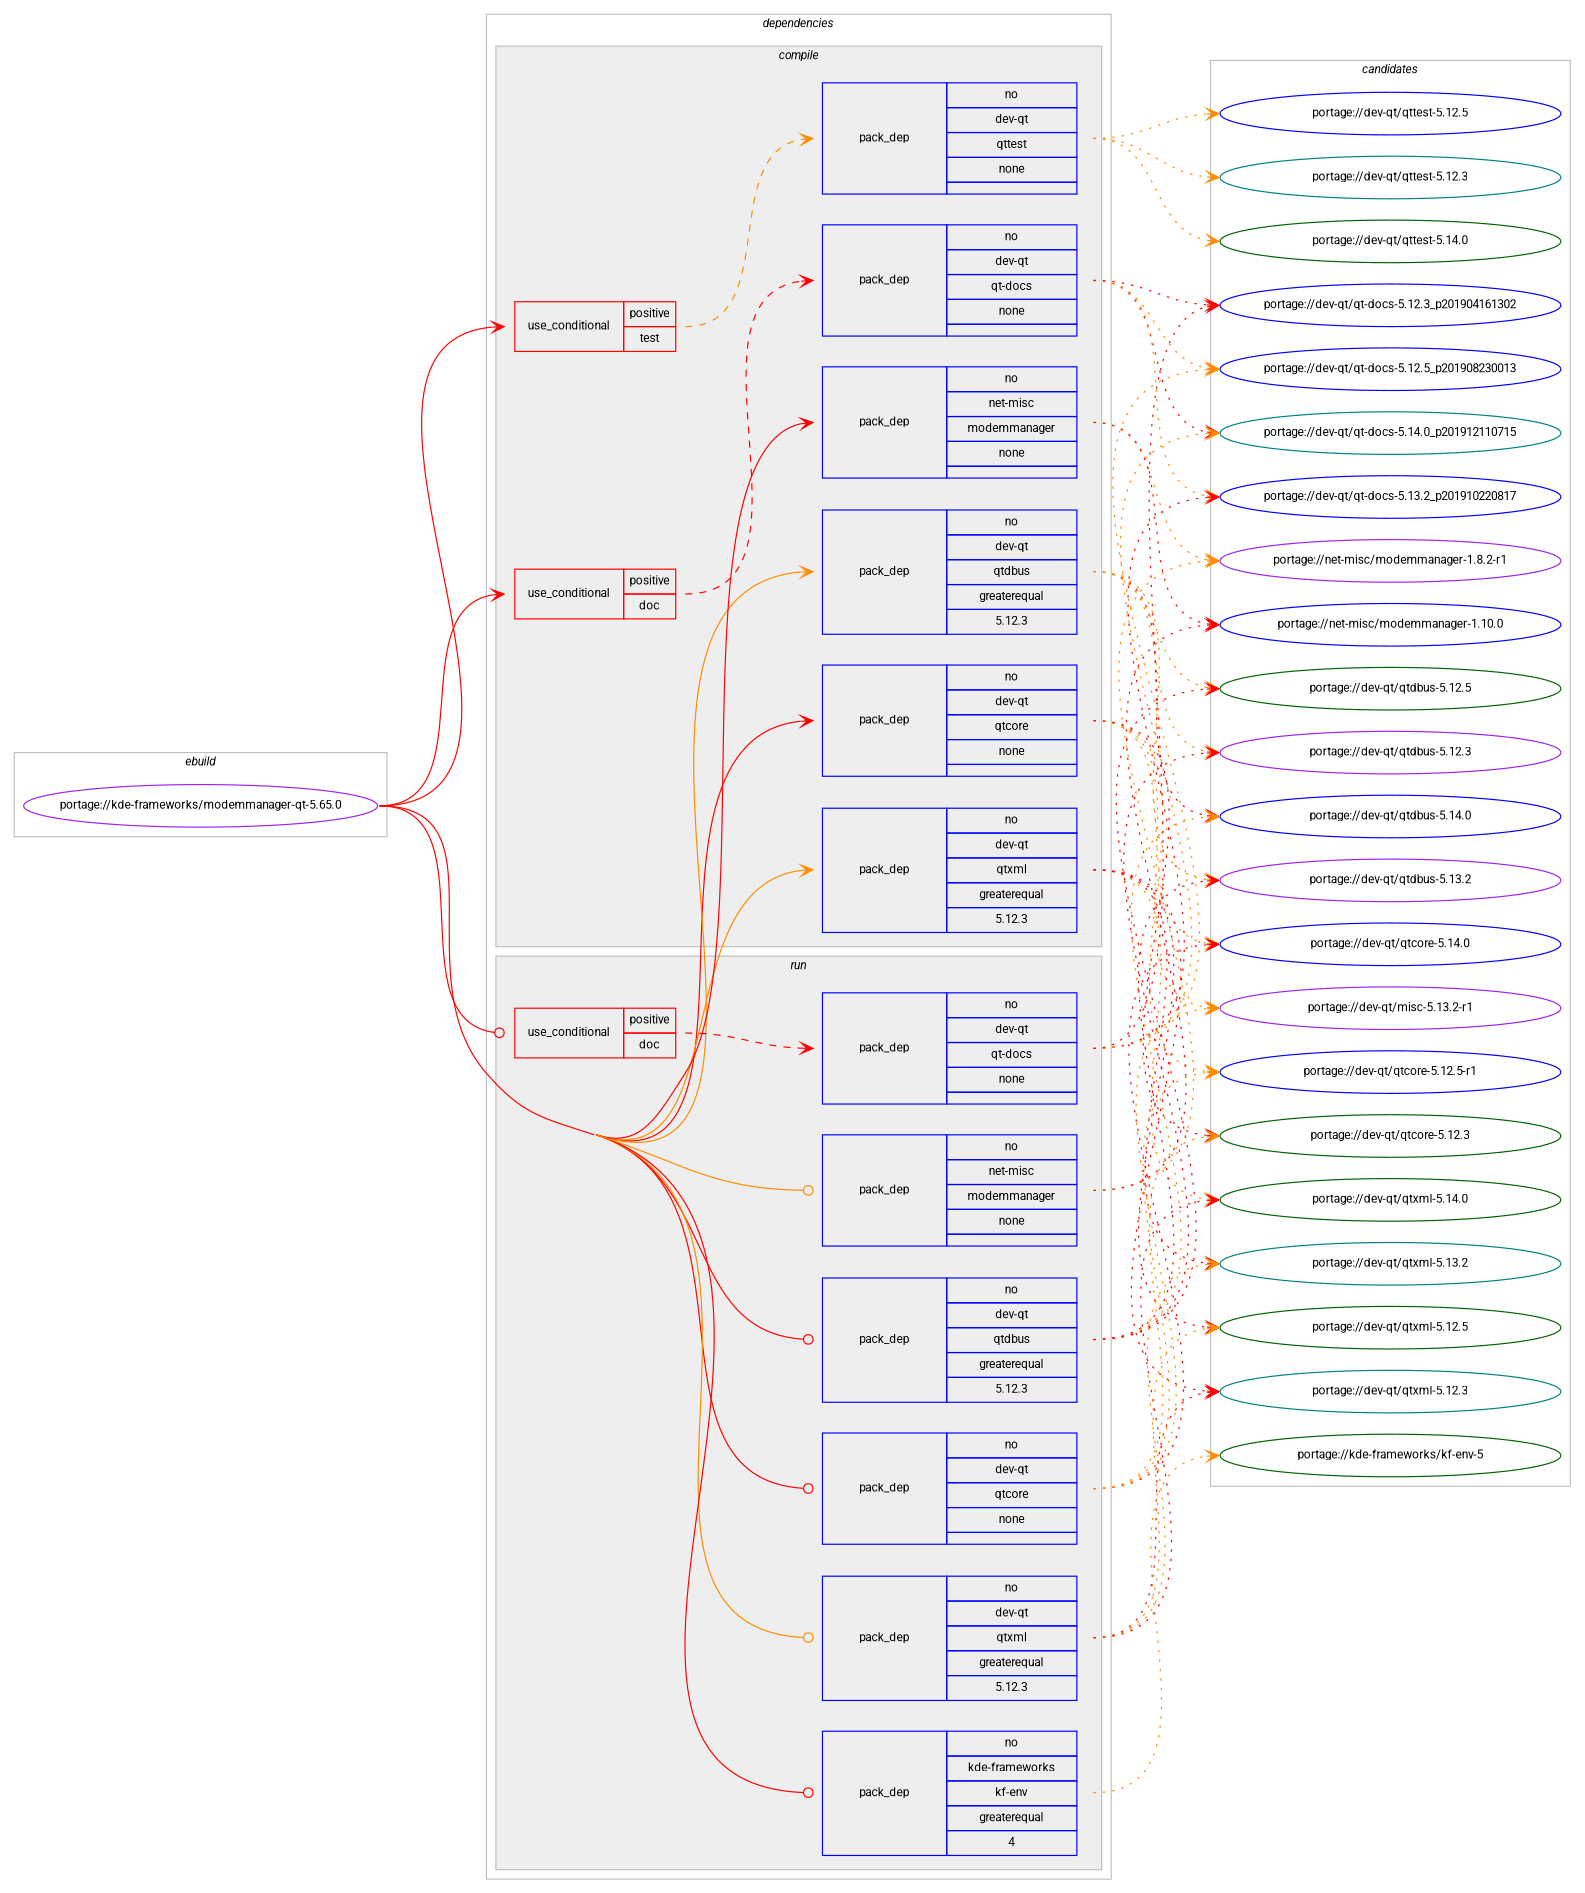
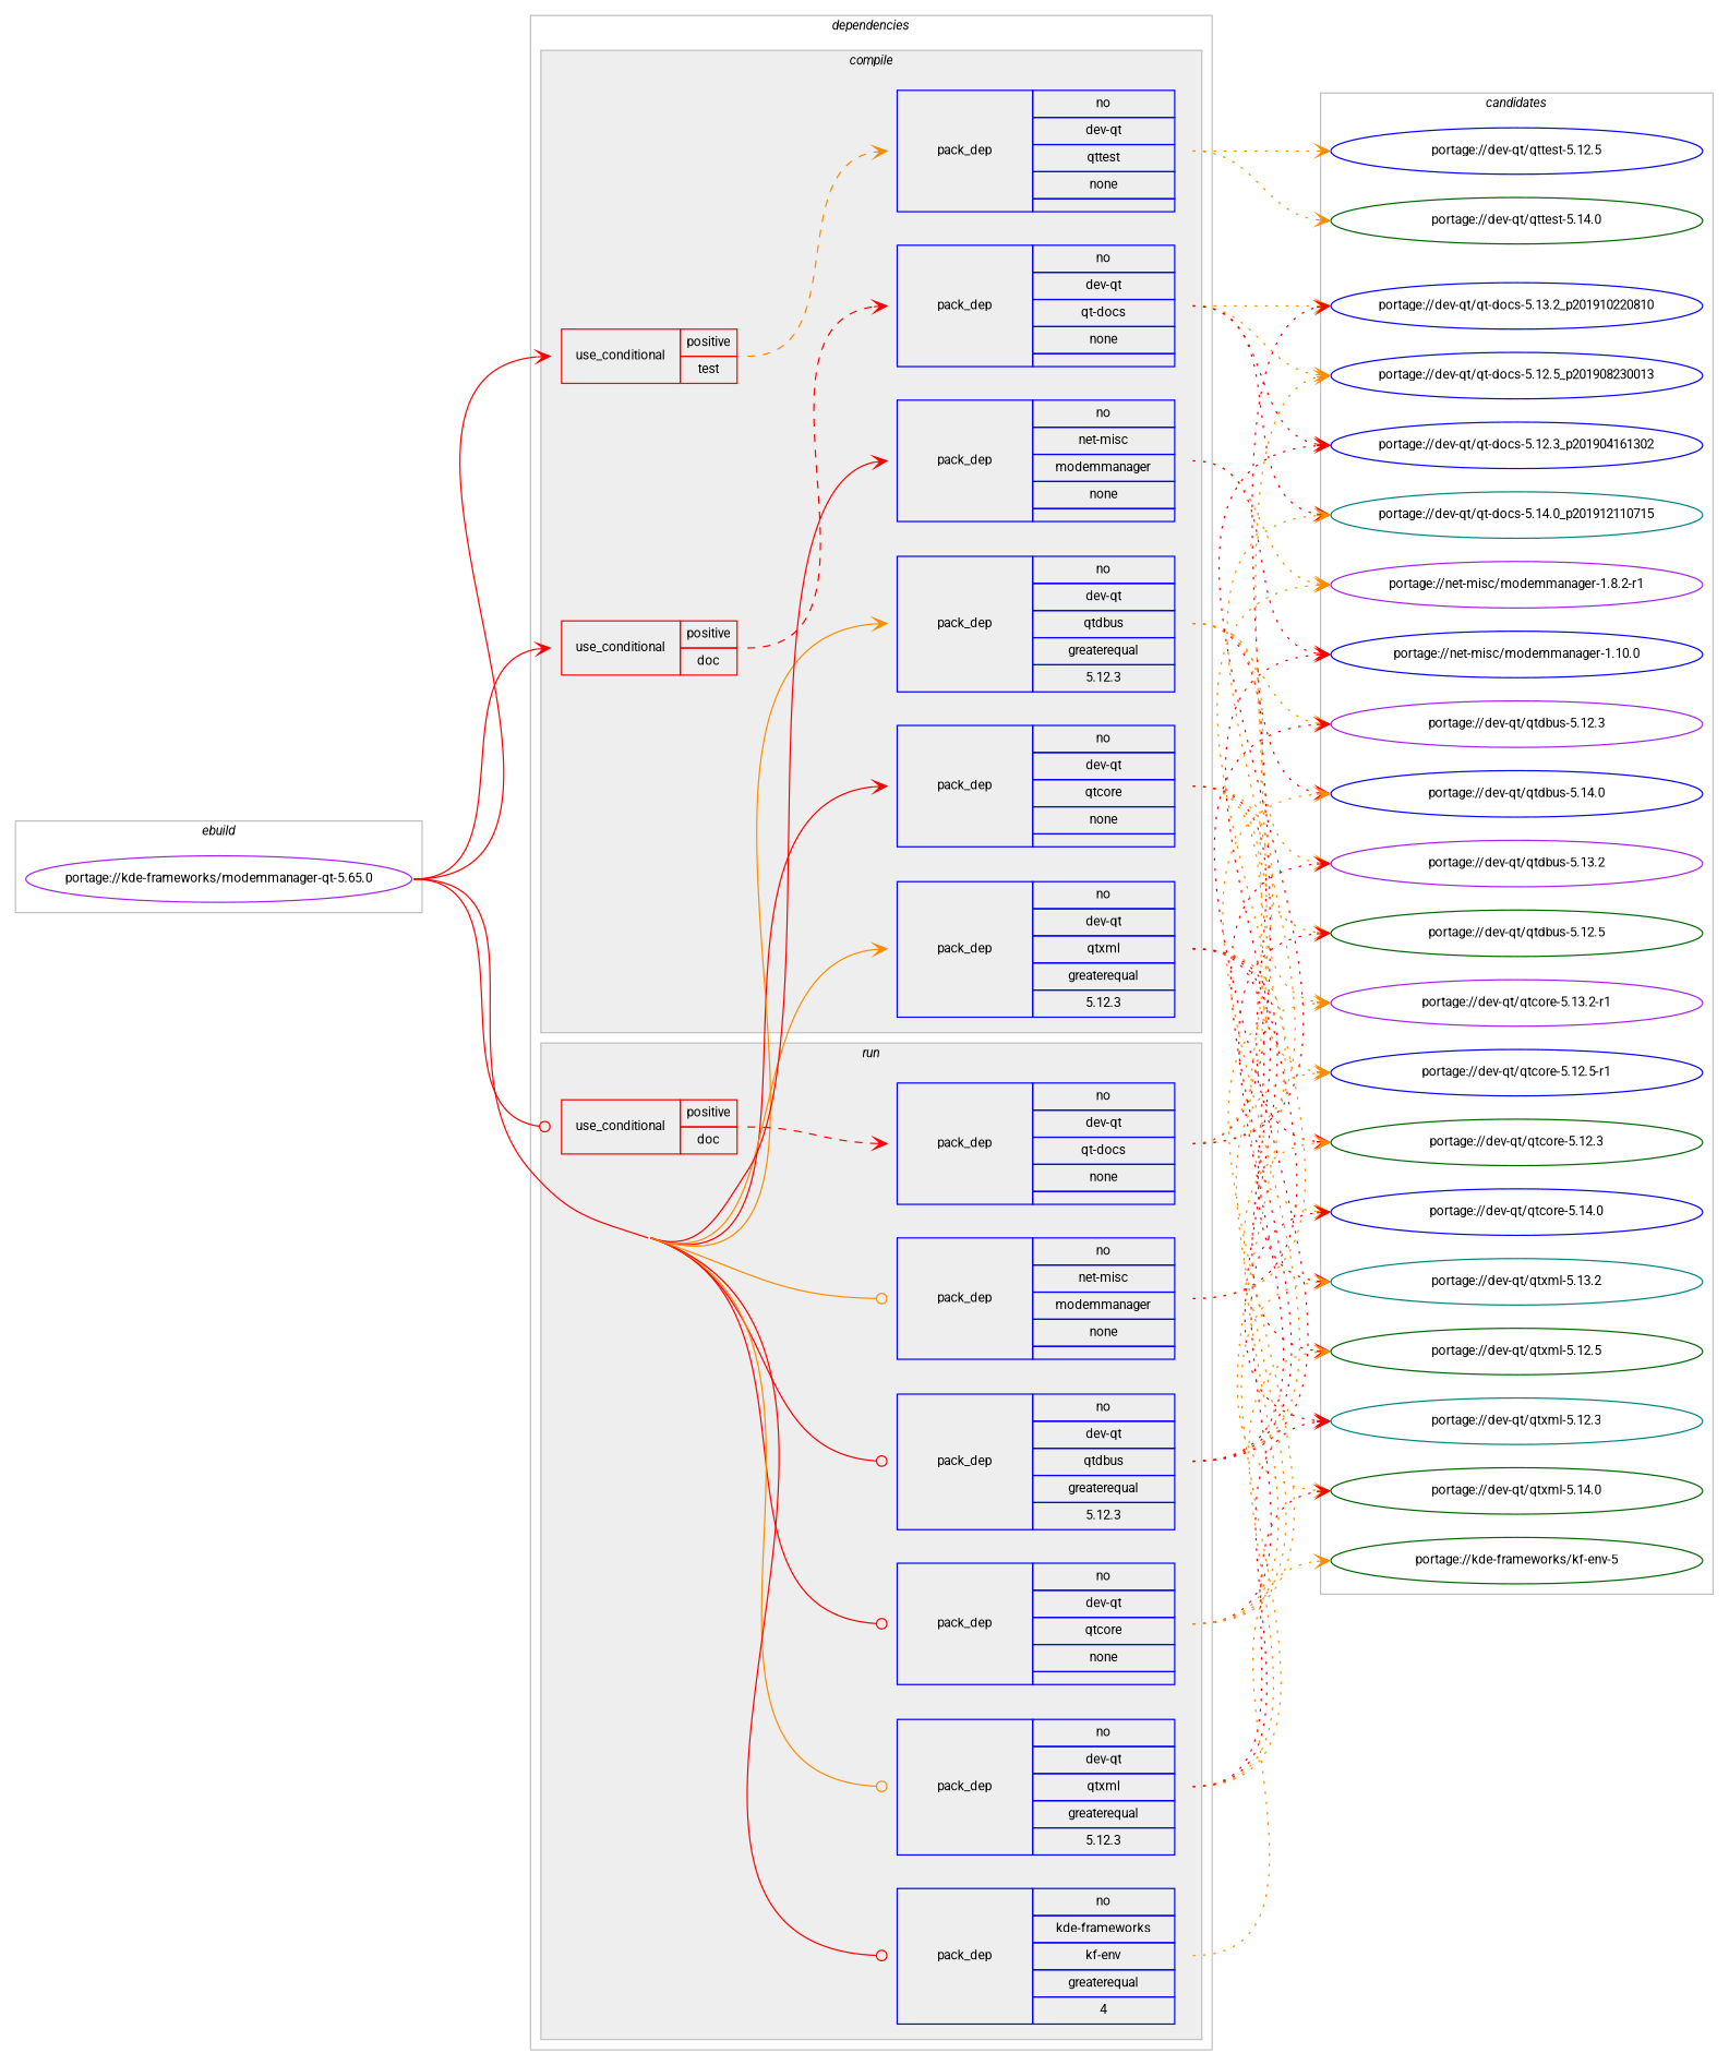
  digraph {
    compound=true
    concentrate=true
    fontname=Roboto
    fontsize=10
    newrank=true
    rankdir=LR
    ranksep=1.5
    node [color=blue fontname=Roboto fontsize=10]
    edge [arrowhead=vee color=darkorange fontname=Roboto headport=w style=dotted tailport=e weight=100]
    n1 [color=purple label="portage://kde-frameworks/modemmanager-qt-5.65.0" width=4]
    n2 [label=<<TABLE BORDER="0" CELLBORDER="1" CELLSPACING="0" CELLPADDING="4" WIDTH="220"><TR><TD ROWSPAN="6" CELLPADDING="30">pack_dep</TD></TR><TR><TD WIDTH="110">no</TD></TR><TR><TD>dev-qt</TD></TR><TR><TD>qt-docs</TD></TR><TR><TD>none</TD></TR><TR><TD></TD></TR></TABLE>> shape=none]
    n3 [color=red label=<<TABLE BORDER="0" CELLBORDER="1" CELLSPACING="0" CELLPADDING="4"><TR><TD ROWSPAN="3" CELLPADDING="10">use_conditional</TD></TR><TR><TD>positive</TD></TR><TR><TD>doc</TD></TR></TABLE>> shape=none]
    n4 [label=<<TABLE BORDER="0" CELLBORDER="1" CELLSPACING="0" CELLPADDING="4" WIDTH="220"><TR><TD ROWSPAN="6" CELLPADDING="30">pack_dep</TD></TR><TR><TD WIDTH="110">no</TD></TR><TR><TD>dev-qt</TD></TR><TR><TD>qttest</TD></TR><TR><TD>none</TD></TR><TR><TD></TD></TR></TABLE>> shape=none]
    n5 [color=red label=<<TABLE BORDER="0" CELLBORDER="1" CELLSPACING="0" CELLPADDING="4"><TR><TD ROWSPAN="3" CELLPADDING="10">use_conditional</TD></TR><TR><TD>positive</TD></TR><TR><TD>test</TD></TR></TABLE>> shape=none]
    n6 [label=<<TABLE BORDER="0" CELLBORDER="1" CELLSPACING="0" CELLPADDING="4" WIDTH="220"><TR><TD ROWSPAN="6" CELLPADDING="30">pack_dep</TD></TR><TR><TD WIDTH="110">no</TD></TR><TR><TD>dev-qt</TD></TR><TR><TD>qtcore</TD></TR><TR><TD>none</TD></TR><TR><TD></TD></TR></TABLE>> shape=none]
    n7 [label=<<TABLE BORDER="0" CELLBORDER="1" CELLSPACING="0" CELLPADDING="4" WIDTH="220"><TR><TD ROWSPAN="6" CELLPADDING="30">pack_dep</TD></TR><TR><TD WIDTH="110">no</TD></TR><TR><TD>dev-qt</TD></TR><TR><TD>qtdbus</TD></TR><TR><TD>greaterequal</TD></TR><TR><TD>5.12.3</TD></TR></TABLE>> shape=none]
    n8 [label=<<TABLE BORDER="0" CELLBORDER="1" CELLSPACING="0" CELLPADDING="4" WIDTH="220"><TR><TD ROWSPAN="6" CELLPADDING="30">pack_dep</TD></TR><TR><TD WIDTH="110">no</TD></TR><TR><TD>dev-qt</TD></TR><TR><TD>qtxml</TD></TR><TR><TD>greaterequal</TD></TR><TR><TD>5.12.3</TD></TR></TABLE>> shape=none]
    n9 [label=<<TABLE BORDER="0" CELLBORDER="1" CELLSPACING="0" CELLPADDING="4" WIDTH="220"><TR><TD ROWSPAN="6" CELLPADDING="30">pack_dep</TD></TR><TR><TD WIDTH="110">no</TD></TR><TR><TD>net-misc</TD></TR><TR><TD>modemmanager</TD></TR><TR><TD>none</TD></TR><TR><TD></TD></TR></TABLE>> shape=none]
    n10 [label=<<TABLE BORDER="0" CELLBORDER="1" CELLSPACING="0" CELLPADDING="4" WIDTH="220"><TR><TD ROWSPAN="6" CELLPADDING="30">pack_dep</TD></TR><TR><TD WIDTH="110">no</TD></TR><TR><TD>dev-qt</TD></TR><TR><TD>qt-docs</TD></TR><TR><TD>none</TD></TR><TR><TD></TD></TR></TABLE>> shape=none]
    n11 [color=red label=<<TABLE BORDER="0" CELLBORDER="1" CELLSPACING="0" CELLPADDING="4"><TR><TD ROWSPAN="3" CELLPADDING="10">use_conditional</TD></TR><TR><TD>positive</TD></TR><TR><TD>doc</TD></TR></TABLE>> shape=none]
    n12 [label=<<TABLE BORDER="0" CELLBORDER="1" CELLSPACING="0" CELLPADDING="4" WIDTH="220"><TR><TD ROWSPAN="6" CELLPADDING="30">pack_dep</TD></TR><TR><TD WIDTH="110">no</TD></TR><TR><TD>dev-qt</TD></TR><TR><TD>qtcore</TD></TR><TR><TD>none</TD></TR><TR><TD></TD></TR></TABLE>> shape=none]
    n13 [label=<<TABLE BORDER="0" CELLBORDER="1" CELLSPACING="0" CELLPADDING="4" WIDTH="220"><TR><TD ROWSPAN="6" CELLPADDING="30">pack_dep</TD></TR><TR><TD WIDTH="110">no</TD></TR><TR><TD>dev-qt</TD></TR><TR><TD>qtdbus</TD></TR><TR><TD>greaterequal</TD></TR><TR><TD>5.12.3</TD></TR></TABLE>> shape=none]
    n14 [label=<<TABLE BORDER="0" CELLBORDER="1" CELLSPACING="0" CELLPADDING="4" WIDTH="220"><TR><TD ROWSPAN="6" CELLPADDING="30">pack_dep</TD></TR><TR><TD WIDTH="110">no</TD></TR><TR><TD>dev-qt</TD></TR><TR><TD>qtxml</TD></TR><TR><TD>greaterequal</TD></TR><TR><TD>5.12.3</TD></TR></TABLE>> shape=none]
    n15 [label=<<TABLE BORDER="0" CELLBORDER="1" CELLSPACING="0" CELLPADDING="4" WIDTH="220"><TR><TD ROWSPAN="6" CELLPADDING="30">pack_dep</TD></TR><TR><TD WIDTH="110">no</TD></TR><TR><TD>kde-frameworks</TD></TR><TR><TD>kf-env</TD></TR><TR><TD>greaterequal</TD></TR><TR><TD>4</TD></TR></TABLE>> shape=none]
    n16 [label=<<TABLE BORDER="0" CELLBORDER="1" CELLSPACING="0" CELLPADDING="4" WIDTH="220"><TR><TD ROWSPAN="6" CELLPADDING="30">pack_dep</TD></TR><TR><TD WIDTH="110">no</TD></TR><TR><TD>net-misc</TD></TR><TR><TD>modemmanager</TD></TR><TR><TD>none</TD></TR><TR><TD></TD></TR></TABLE>> shape=none]
    n17 [color=teal label="portage://dev-qt/qt-docs-5.14.0_p201912110715" width=4]
-   n18 [label="portage://dev-qt/qt-docs-5.13.2_p201910220817" width=4]
+   n18 [label="portage://dev-qt/qt-docs-5.13.2_p201910220810" width=4]
    n19 [label="portage://dev-qt/qt-docs-5.12.5_p201908230013" width=4]
    n20 [label="portage://dev-qt/qt-docs-5.12.3_p201904161302" width=4]
    n21 [color=darkgreen label="portage://dev-qt/qttest-5.14.0" width=4]
    n22 [label="portage://dev-qt/qttest-5.12.5" width=4]
-   n23 [color=teal label="portage://dev-qt/qttest-5.12.3" width=4]
    n24 [label="portage://dev-qt/qtcore-5.14.0" width=4]
-   n25 [color=purple label="portage://dev-qt/misc-5.13.2-r1" width=4]
+   n25 [color=purple label="portage://dev-qt/qtcore-5.13.2-r1" width=4]
    n26 [label="portage://dev-qt/qtcore-5.12.5-r1" width=4]
    n27 [color=darkgreen label="portage://dev-qt/qtcore-5.12.3" width=4]
    n28 [label="portage://dev-qt/qtdbus-5.14.0" width=4]
    n29 [color=purple label="portage://dev-qt/qtdbus-5.13.2" width=4]
    n30 [color=darkgreen label="portage://dev-qt/qtdbus-5.12.5" width=4]
    n31 [color=purple label="portage://dev-qt/qtdbus-5.12.3" width=4]
    n32 [color=darkgreen label="portage://dev-qt/qtxml-5.14.0" width=4]
    n33 [color=teal label="portage://dev-qt/qtxml-5.13.2" width=4]
    n34 [color=darkgreen label="portage://dev-qt/qtxml-5.12.5" width=4]
    n35 [color=teal label="portage://dev-qt/qtxml-5.12.3" width=4]
    n36 [color=purple label="portage://net-misc/modemmanager-1.8.2-r1" width=4]
    n37 [label="portage://net-misc/modemmanager-1.10.0" width=4]
    n38 [color=darkgreen label="portage://kde-frameworks/kf-env-5" width=4]
    subgraph cluster_1 {
      color=gray
      label=<<i>ebuild</i>>
      rank=same
      n1
    }
    subgraph cluster_2 {
      color=gray
      label=<<i>dependencies</i>>
      subgraph cluster_3 {
        color=gray
        fillcolor="#eeeeee"
        label=<<i>compile</i>>
        style=filled
        subgraph sub_4 {
          color=gray
          fillcolor="#eeeeee"
          label=<<i>compile</i>>
          style=filled
          n3
          subgraph sub_5 {
            color=gray
            fillcolor="#eeeeee"
            label=<<i>compile</i>>
            style=filled
            n2
          }
        }
        subgraph sub_6 {
          color=gray
          fillcolor="#eeeeee"
          label=<<i>compile</i>>
          style=filled
          n5
          subgraph sub_7 {
            color=gray
            fillcolor="#eeeeee"
            label=<<i>compile</i>>
            style=filled
            n4
          }
        }
        subgraph sub_8 {
          color=gray
          fillcolor="#eeeeee"
          label=<<i>compile</i>>
          style=filled
          n6
        }
        subgraph sub_9 {
          color=gray
          fillcolor="#eeeeee"
          label=<<i>compile</i>>
          style=filled
          n7
        }
        subgraph sub_10 {
          color=gray
          fillcolor="#eeeeee"
          label=<<i>compile</i>>
          style=filled
          n8
        }
        subgraph sub_11 {
          color=gray
          fillcolor="#eeeeee"
          label=<<i>compile</i>>
          style=filled
          n9
        }
      }
      subgraph cluster_12 {
        color=gray
        fillcolor="#eeeeee"
        label=<<i>compile and run</i>>
        style=filled
      }
      subgraph cluster_13 {
        color=gray
        fillcolor="#eeeeee"
        label=<<i>run</i>>
        style=filled
        subgraph sub_14 {
          color=gray
          fillcolor="#eeeeee"
          label=<<i>run</i>>
          style=filled
          n11
          subgraph sub_15 {
            color=gray
            fillcolor="#eeeeee"
            label=<<i>run</i>>
            style=filled
            n10
          }
        }
        subgraph sub_16 {
          color=gray
          fillcolor="#eeeeee"
          label=<<i>run</i>>
          style=filled
          n12
        }
        subgraph sub_17 {
          color=gray
          fillcolor="#eeeeee"
          label=<<i>run</i>>
          style=filled
          n13
        }
        subgraph sub_18 {
          color=gray
          fillcolor="#eeeeee"
          label=<<i>run</i>>
          style=filled
          n14
        }
        subgraph sub_19 {
          color=gray
          fillcolor="#eeeeee"
          label=<<i>run</i>>
          style=filled
          n15
        }
        subgraph sub_20 {
          color=gray
          fillcolor="#eeeeee"
          label=<<i>run</i>>
          style=filled
          n16
        }
      }
    }
    subgraph cluster_21 {
      color=gray
      label=<<i>candidates</i>>
      rank=same
      subgraph sub_22 {
        color=black
        label=<<i>candidates</i>>
        nodesep=1
        rank=same
        n17
        n18
        n19
        n20
      }
      subgraph sub_23 {
        color=black
        label=<<i>candidates</i>>
        nodesep=1
        rank=same
        n21
        n22
-       n23
      }
      subgraph sub_24 {
        color=black
        label=<<i>candidates</i>>
        nodesep=1
        rank=same
        n24
        n25
        n26
        n27
      }
      subgraph sub_25 {
        color=black
        label=<<i>candidates</i>>
        nodesep=1
        rank=same
        n28
        n29
        n30
        n31
      }
      subgraph sub_26 {
        color=black
        label=<<i>candidates</i>>
        nodesep=1
        rank=same
        n32
        n33
        n34
        n35
      }
      subgraph sub_27 {
        color=black
        label=<<i>candidates</i>>
        nodesep=1
        rank=same
        n36
        n37
      }
      subgraph sub_28 {
        color=black
        label=<<i>candidates</i>>
        nodesep=1
        rank=same
        n17
        n18
        n19
        n20
      }
      subgraph sub_29 {
        color=black
        label=<<i>candidates</i>>
        nodesep=1
        rank=same
        n24
        n25
        n26
        n27
      }
      subgraph sub_30 {
        color=black
        label=<<i>candidates</i>>
        nodesep=1
        rank=same
        n28
        n29
        n30
        n31
      }
      subgraph sub_31 {
        color=black
        label=<<i>candidates</i>>
        nodesep=1
        rank=same
        n32
        n33
        n34
        n35
      }
      subgraph sub_32 {
        color=black
        label=<<i>candidates</i>>
        nodesep=1
        rank=same
        n38
      }
      subgraph sub_33 {
        color=black
        label=<<i>candidates</i>>
        nodesep=1
        rank=same
        n36
        n37
      }
    }
    n1 -> n3 [color=red style=solid weight=20]
    n1 -> n5 [color=red style=solid weight=20]
    n1 -> n6 [color=red style=solid weight=20]
    n1 -> n7 [style=solid weight=20]
    n1 -> n8 [style=solid weight=20]
    n1 -> n9 [color=red style=solid weight=20]
    n1 -> n11 [arrowhead=odot color=red style=solid weight=20]
    n1 -> n12 [arrowhead=odot color=red style=solid weight=20]
    n1 -> n13 [arrowhead=odot color=red style=solid weight=20]
    n1 -> n14 [arrowhead=odot style=solid weight=20]
    n1 -> n15 [arrowhead=odot color=red style=solid weight=20]
    n1 -> n16 [arrowhead=odot style=solid weight=20]
    n2 -> n17 [color=red]
    n2 -> n18
    n2 -> n19
    n2 -> n20 [color=red]
    n3 -> n2 [color=red style=dashed weight=20]
    n4 -> n21
    n4 -> n22
-   n4 -> n23
    n5 -> n4 [style=dashed weight=20]
    n6 -> n24
    n6 -> n25
    n6 -> n26
    n6 -> n27 [color=red]
    n7 -> n28 [color=red]
    n7 -> n29
    n7 -> n30
    n7 -> n31
    n8 -> n32
    n8 -> n33 [color=red]
    n8 -> n34 [color=red]
    n8 -> n35 [color=red]
    n9 -> n36
    n9 -> n37 [color=red]
    n10 -> n17
    n10 -> n18 [color=red]
    n10 -> n19
    n10 -> n20 [color=red]
    n11 -> n10 [color=red style=dashed weight=20]
    n12 -> n24 [color=red]
    n12 -> n25
    n12 -> n26
    n12 -> n27
    n13 -> n28
    n13 -> n29 [color=red]
    n13 -> n30 [color=red]
    n13 -> n31 [color=red]
    n14 -> n32 [color=red]
    n14 -> n33
    n14 -> n34
    n14 -> n35 [color=red]
    n15 -> n38
    n16 -> n36
    n16 -> n37 [color=red]
  }
